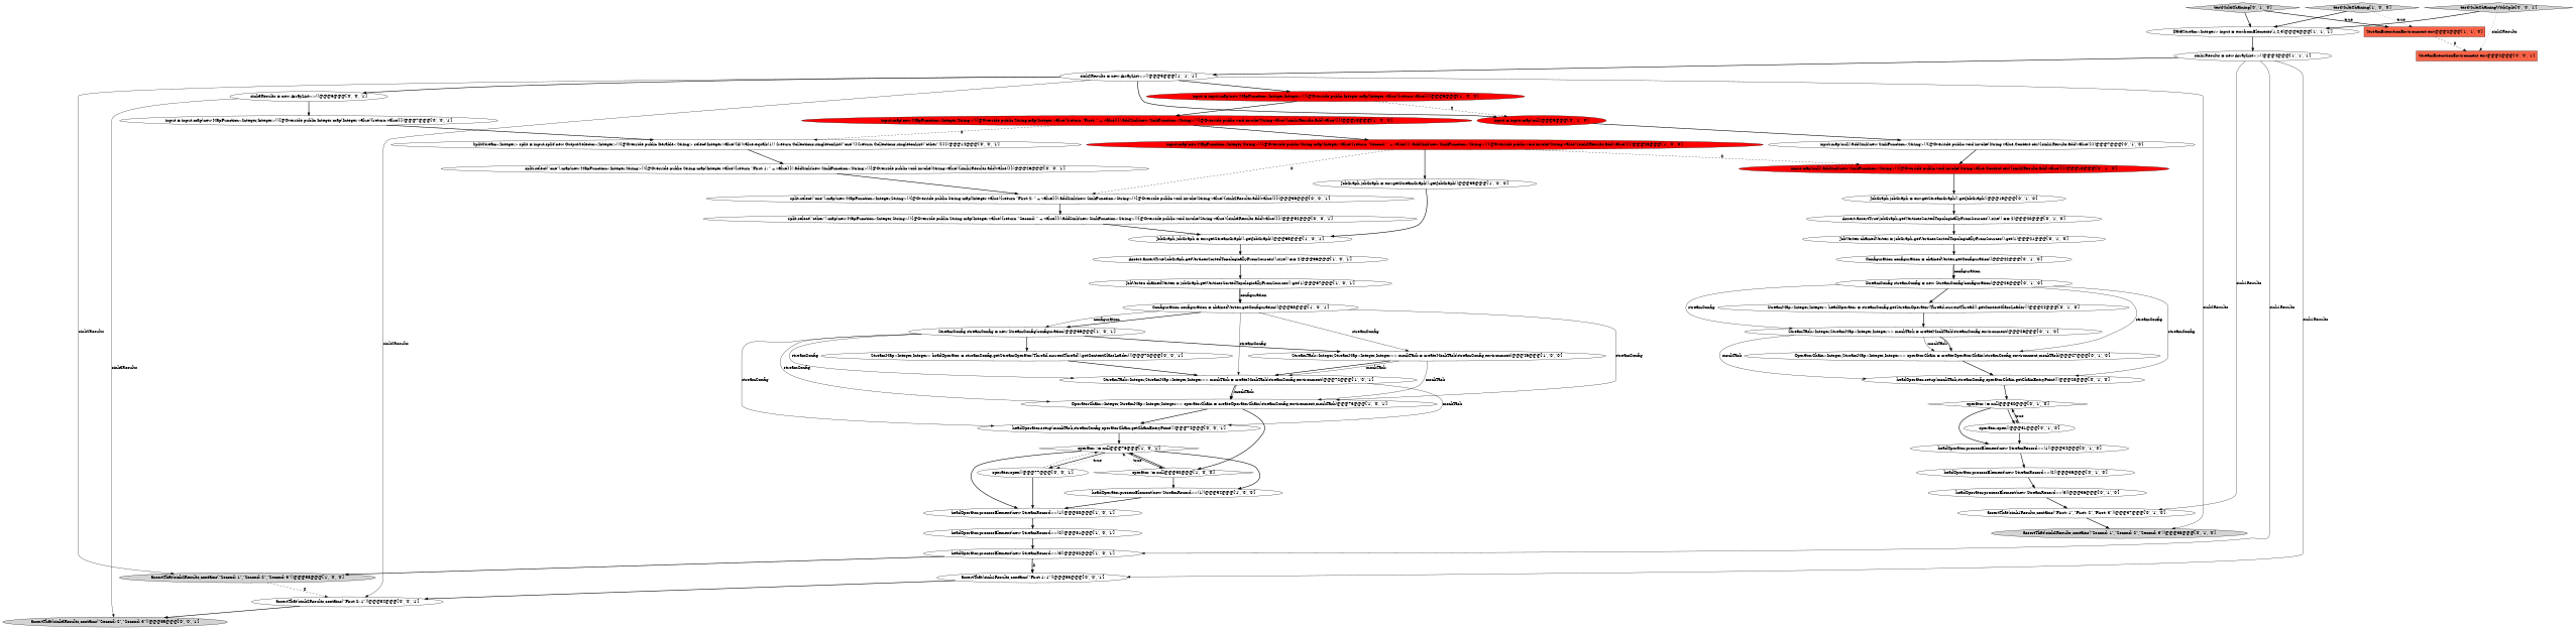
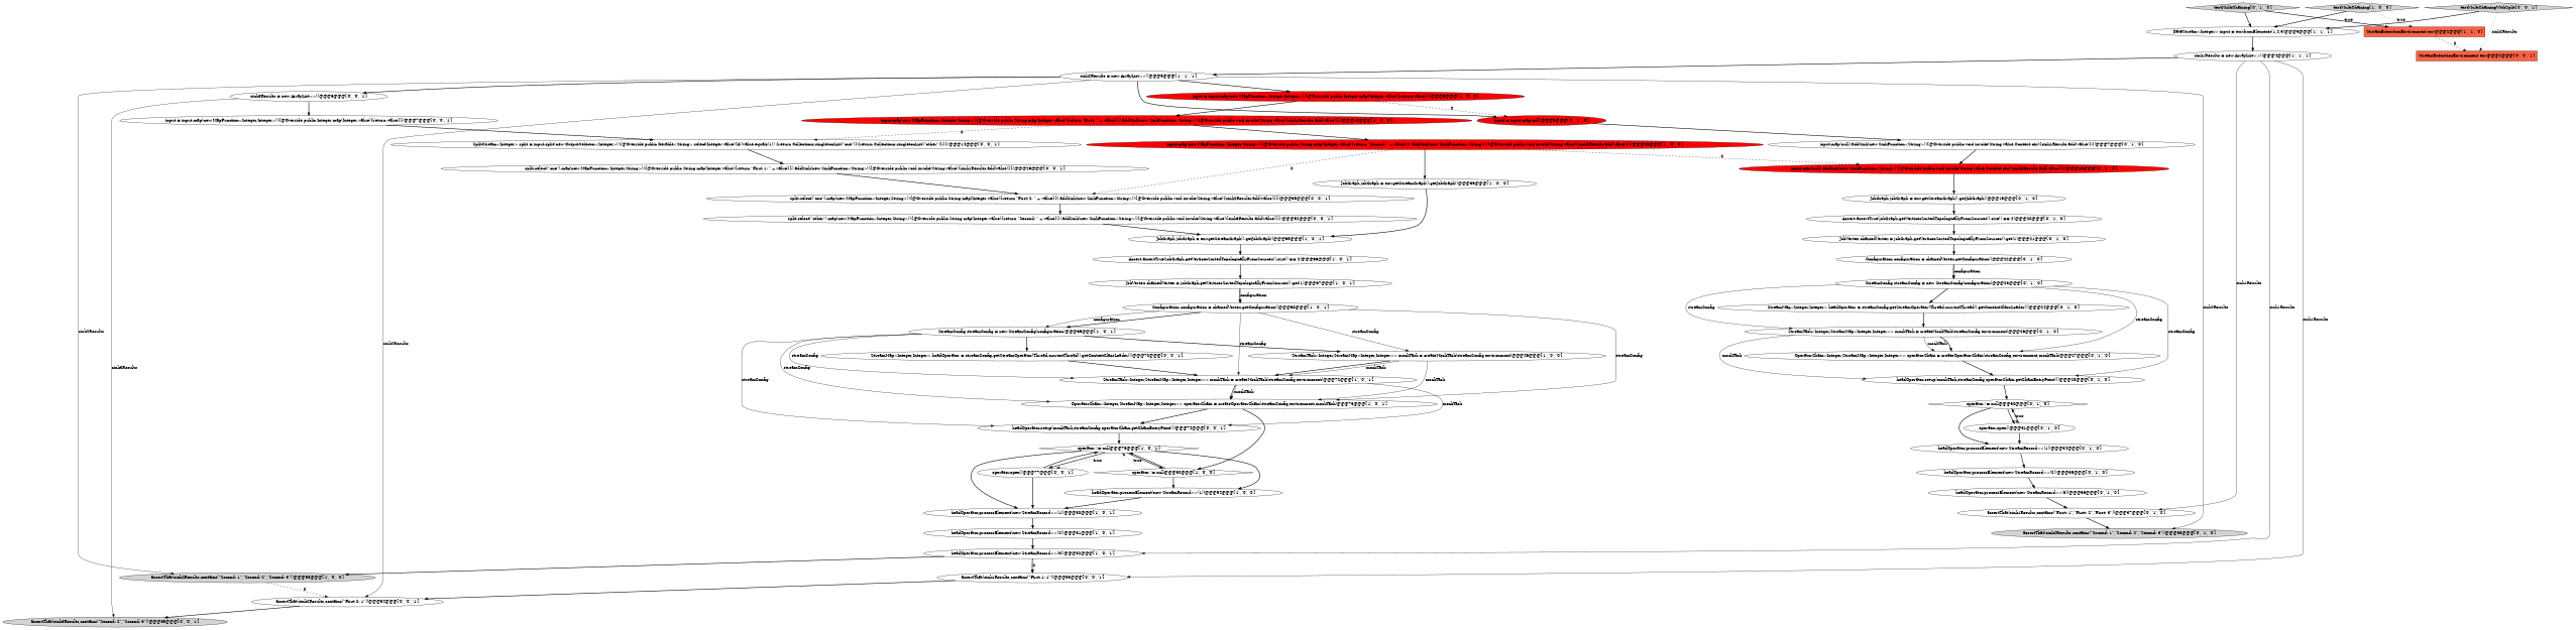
  digraph {
    node [fillcolor=white shape=ellipse style=filled]
    edge [style=bold]
    n1 [label="SplitStream<Integer> split = input.split(new OutputSelector<Integer>(){@Override public Iterable<String> select(Integer value){if (value.equals(1)) {return Collections.singletonList(\"one\")}{return Collections.singletonList(\"other\")}}})@@@14@@@['0', '0', '1']"]
    n2 [label="split.select(\"one\").map(new MapFunction<Integer,String>(){@Override public String map(Integer value){return \"First 1: \" + value}}).addSink(new SinkFunction<String>(){@Override public void invoke(String value){sink1Results.add(value)}})@@@26@@@['0', '0', '1']"]
    n3 [label="split.select(\"one\").map(new MapFunction<Integer,String>(){@Override public String map(Integer value){return \"First 2: \" + value}}).addSink(new SinkFunction<String>(){@Override public void invoke(String value){sink2Results.add(value)}})@@@39@@@['0', '0', '1']"]
    n4 [label="headOperator.setup(mockTask,streamConfig,operatorChain.getChainEntryPoint())@@@74@@@['0', '0', '1']"]
    n5 [label="operator != null@@@76@@@['1', '0', '1']" shape=diamond]
    n6 [label="operator != null@@@50@@@['1', '0', '0']" shape=diamond]
    n7 [label="headOperator.processElement(new StreamRecord<>(1))@@@80@@@['1', '0', '1']"]
    n8 [label="headOperator.processElement(new StreamRecord<>(1))@@@54@@@['1', '0', '0']"]
    n9 [label="operator.open()@@@77@@@['0', '0', '1']"]
    n10 [label="Assert.assertTrue(jobGraph.getVerticesSortedTopologicallyFromSources().size() == 2)@@@20@@@['0', '1', '0']"]
    n11 [label="JobVertex chainedVertex = jobGraph.getVerticesSortedTopologicallyFromSources().get(1)@@@21@@@['0', '1', '0']"]
    n12 [label="Configuration configuration = chainedVertex.getConfiguration()@@@22@@@['0', '1', '0']"]
    n13 [label="input = input.map(new MapFunction<Integer,Integer>(){@Override public Integer map(Integer value){return value}})@@@7@@@['0', '0', '1']"]
    n14 [fillcolor=red label="input.map(null).addSink(new SinkFunction<String>(){@Override public void invoke(String value,Context ctx){sink2Results.add(value)}})@@@13@@@['0', '1', '0']"]
    n15 [label="JobGraph jobGraph = env.getStreamGraph().getJobGraph()@@@19@@@['0', '1', '0']"]
    n16 [label="StreamConfig streamConfig = new StreamConfig(configuration)@@@23@@@['0', '1', '0']"]
    n17 [label="StreamMap<Integer,Integer> headOperator = streamConfig.getStreamOperator(Thread.currentThread().getContextClassLoader())@@@24@@@['0', '1', '0']"]
    n18 [label="StreamTask<Integer,StreamMap<Integer,Integer>> mockTask = createMockTask(streamConfig,environment)@@@26@@@['0', '1', '0']"]
    n19 [label="OperatorChain<Integer,StreamMap<Integer,Integer>> operatorChain = createOperatorChain(streamConfig,environment,mockTask)@@@27@@@['0', '1', '0']"]
    n20 [label="headOperator.setup(mockTask,streamConfig,operatorChain.getChainEntryPoint())@@@28@@@['0', '1', '0']"]
    n21 [label="assertThat(sink2Results,contains(\"First 2: 1\"))@@@84@@@['0', '0', '1']"]
    n22 [fillcolor=lightgray label="assertThat(sink3Results,contains(\"Second: 2\",\"Second: 3\"))@@@85@@@['0', '0', '1']"]
    n23 [label="split.select(\"other\").map(new MapFunction<Integer,String>(){@Override public String map(Integer value){return \"Second: \" + value}}).addSink(new SinkFunction<String>(){@Override public void invoke(String value){sink3Results.add(value)}})@@@52@@@['0', '0', '1']"]
    n24 [label="JobGraph jobGraph = env.getStreamGraph().getJobGraph()@@@65@@@['1', '0', '1']"]
    n25 [label="Assert.assertTrue(jobGraph.getVerticesSortedTopologicallyFromSources().size() == 2)@@@66@@@['1', '0', '1']"]
    n26 [label="JobVertex chainedVertex = jobGraph.getVerticesSortedTopologicallyFromSources().get(1)@@@67@@@['1', '0', '1']"]
    n27 [label="Configuration configuration = chainedVertex.getConfiguration()@@@68@@@['1', '0', '1']"]
    n28 [label="OperatorChain<Integer,StreamMap<Integer,Integer>> operatorChain = createOperatorChain(streamConfig,environment,mockTask)@@@73@@@['1', '0', '1']"]
    n29 [label="StreamTask<Integer,StreamMap<Integer,Integer>> mockTask = createMockTask(streamConfig,environment)@@@72@@@['1', '0', '1']"]
    n30 [label="StreamTask<Integer,StreamMap<Integer,Integer>> mockTask = createMockTask(streamConfig,environment)@@@46@@@['1', '0', '0']"]
    n31 [label="StreamConfig streamConfig = new StreamConfig(configuration)@@@69@@@['1', '0', '1']"]
    n32 [label="operator != null@@@30@@@['0', '1', '0']" shape=diamond]
    n33 [fillcolor=red label="input.map(new MapFunction<Integer,String>(){@Override public String map(Integer value){return \"Second: \" + value}}).addSink(new SinkFunction<String>(){@Override public void invoke(String value){sink2Results.add(value)}})@@@26@@@['1', '0', '0']"]
    n34 [label="JobGraph jobGraph = env.getStreamGraph().getJobGraph()@@@39@@@['1', '0', '0']"]
    n35 [label="headOperator.processElement(new StreamRecord<>(2))@@@81@@@['1', '0', '1']"]
    n36 [label="headOperator.processElement(new StreamRecord<>(3))@@@82@@@['1', '0', '1']"]
    n37 [fillcolor=lightgray label="assertThat(sink2Results,contains(\"Second: 1\",\"Second: 2\",\"Second: 3\"))@@@58@@@['1', '0', '0']"]
    n38 [label="assertThat(sink1Results,contains(\"First 1: 1\"))@@@83@@@['0', '0', '1']"]
    n39 [fillcolor=lightgray label="testMultiChaining['0', '1', '0']" shape=diamond]
    n40 [label="DataStream<Integer> input = env.fromElements(1,2,3)@@@3@@@['1', '1', '1']"]
    n41 [fillcolor=tomato label="StreamExecutionEnvironment env@@@2@@@['1', '1', '0']" shape=box]
    n42 [label="sink1Results = new ArrayList<>()@@@4@@@['1', '1', '1']"]
    n43 [fillcolor=tomato label="StreamExecutionEnvironment env@@@2@@@['0', '0', '1']" shape=box]
    n44 [label="headOperator.processElement(new StreamRecord<>(2))@@@35@@@['0', '1', '0']"]
    n45 [label="headOperator.processElement(new StreamRecord<>(3))@@@36@@@['0', '1', '0']"]
    n46 [label="assertThat(sink1Results,contains(\"First: 1\",\"First: 2\",\"First: 3\"))@@@37@@@['0', '1', '0']"]
    n47 [fillcolor=red label="input.map(new MapFunction<Integer,String>(){@Override public String map(Integer value){return \"First: \" + value}}).addSink(new SinkFunction<String>(){@Override public void invoke(String value){sink1Results.add(value)}})@@@13@@@['1', '0', '0']"]
    n48 [fillcolor=lightgray label="assertThat(sink2Results,contains(\"Second: 1\",\"Second: 2\",\"Second: 3\"))@@@38@@@['0', '1', '0']"]
    n49 [label="sink2Results = new ArrayList<>()@@@5@@@['1', '1', '1']"]
    n50 [fillcolor=red label="input = input.map(null)@@@6@@@['0', '1', '0']"]
    n51 [label="sink3Results = new ArrayList<>()@@@6@@@['0', '0', '1']"]
    n52 [fillcolor=red label="input = input.map(new MapFunction<Integer,Integer>(){@Override public Integer map(Integer value){return value}})@@@6@@@['1', '0', '0']"]
    n53 [label="input.map(null).addSink(new SinkFunction<String>(){@Override public void invoke(String value,Context ctx){sink1Results.add(value)}})@@@7@@@['0', '1', '0']"]
    n54 [label="operator.open()@@@31@@@['0', '1', '0']"]
    n55 [label="headOperator.processElement(new StreamRecord<>(1))@@@34@@@['0', '1', '0']"]
    n56 [label="StreamMap<Integer,Integer> headOperator = streamConfig.getStreamOperator(Thread.currentThread().getContextClassLoader())@@@70@@@['0', '0', '1']"]
    n57 [fillcolor=lightgray label="testMultiChainingWithSplit['0', '0', '1']" shape=diamond]
    n58 [fillcolor=lightgray label="testMultiChaining['1', '0', '0']" shape=diamond]
    n1 -> n2
    n2 -> n3
    n3 -> n23
    n4 -> n5
    n5 -> n6
    n5 -> n7
    n5 -> n8
    n5 -> n9
    n5 -> n9 [label=true style=dotted]
    n6 -> n5 [label=true style=dotted]
    n6 -> n5
    n6 -> n8
    n7 -> n35
    n8 -> n7
-   n9 -> n5 [style=dashed]
+   n9 -> n5
    n9 -> n7
    n10 -> n11
    n11 -> n12
    n12 -> n16
    n12 -> n16 [label=configuration style=solid]
    n13 -> n1
    n14 -> n15
    n15 -> n10
    n16 -> n17
    n16 -> n18 [label=streamConfig style=solid]
    n16 -> n19 [label=streamConfig style=solid]
    n16 -> n20 [label=streamConfig style=solid]
    n17 -> n18
    n18 -> n19 [label=mockTask style=solid]
    n18 -> n19
    n18 -> n20 [label=mockTask style=solid]
    n19 -> n20
    n20 -> n32
    n21 -> n22
    n23 -> n24
    n24 -> n25
    n25 -> n26
    n26 -> n27
    n26 -> n27 [label=configuration style=solid]
    n27 -> n28 [label=streamConfig style=solid]
    n27 -> n29 [label=streamConfig style=solid]
    n27 -> n30 [label=streamConfig style=solid]
    n27 -> n31
    n27 -> n31 [label=configuration style=solid]
    n28 -> n4
    n28 -> n6
    n29 -> n4 [label=mockTask style=solid]
    n29 -> n28
    n29 -> n28 [label=mockTask style=solid]
    n30 -> n28 [label=mockTask style=solid]
    n30 -> n29
    n30 -> n29 [label=mockTask style=solid]
    n31 -> n4 [label=streamConfig style=solid]
    n31 -> n28 [label=streamConfig style=solid]
    n31 -> n29 [label=streamConfig style=solid]
    n31 -> n30
    n31 -> n56
    n32 -> n54 [label=true style=dotted]
    n32 -> n54
    n32 -> n55
    n33 -> n3 [label=0 style=dashed]
    n33 -> n14 [label=0 style=dashed]
    n33 -> n34
    n34 -> n24
    n35 -> n36
    n36 -> n37
    n36 -> n38
    n36 -> n38 [label=0 style=dashed]
    n37 -> n21 [label=0 style=dashed]
    n38 -> n21
    n39 -> n40
    n39 -> n41 [label=true]
    n40 -> n42
    n41 -> n43 [label=0 style=dashed]
    n42 -> n36 [label=sink1Results style=solid]
    n42 -> n38 [label=sink1Results style=solid]
    n42 -> n46 [label=sink1Results style=solid]
    n42 -> n49
    n44 -> n45
    n45 -> n46
    n46 -> n48
    n47 -> n1 [label=0 style=dashed]
    n47 -> n33
    n49 -> n21 [label=sink2Results style=solid]
    n49 -> n37 [label=sink2Results style=solid]
    n49 -> n48 [label=sink2Results style=solid]
    n49 -> n50
    n49 -> n51
    n49 -> n52
    n50 -> n53
    n51 -> n13
    n51 -> n22 [label=sink3Results style=solid]
    n52 -> n47
    n52 -> n50 [label=0 style=dashed]
    n53 -> n14
    n54 -> n32
    n54 -> n55
    n55 -> n44
    n56 -> n29
    n57 -> n40
    n57 -> n43 [label=sink2Results style=dotted]
    n58 -> n40
    n58 -> n41 [label=true style=dotted]
  }
